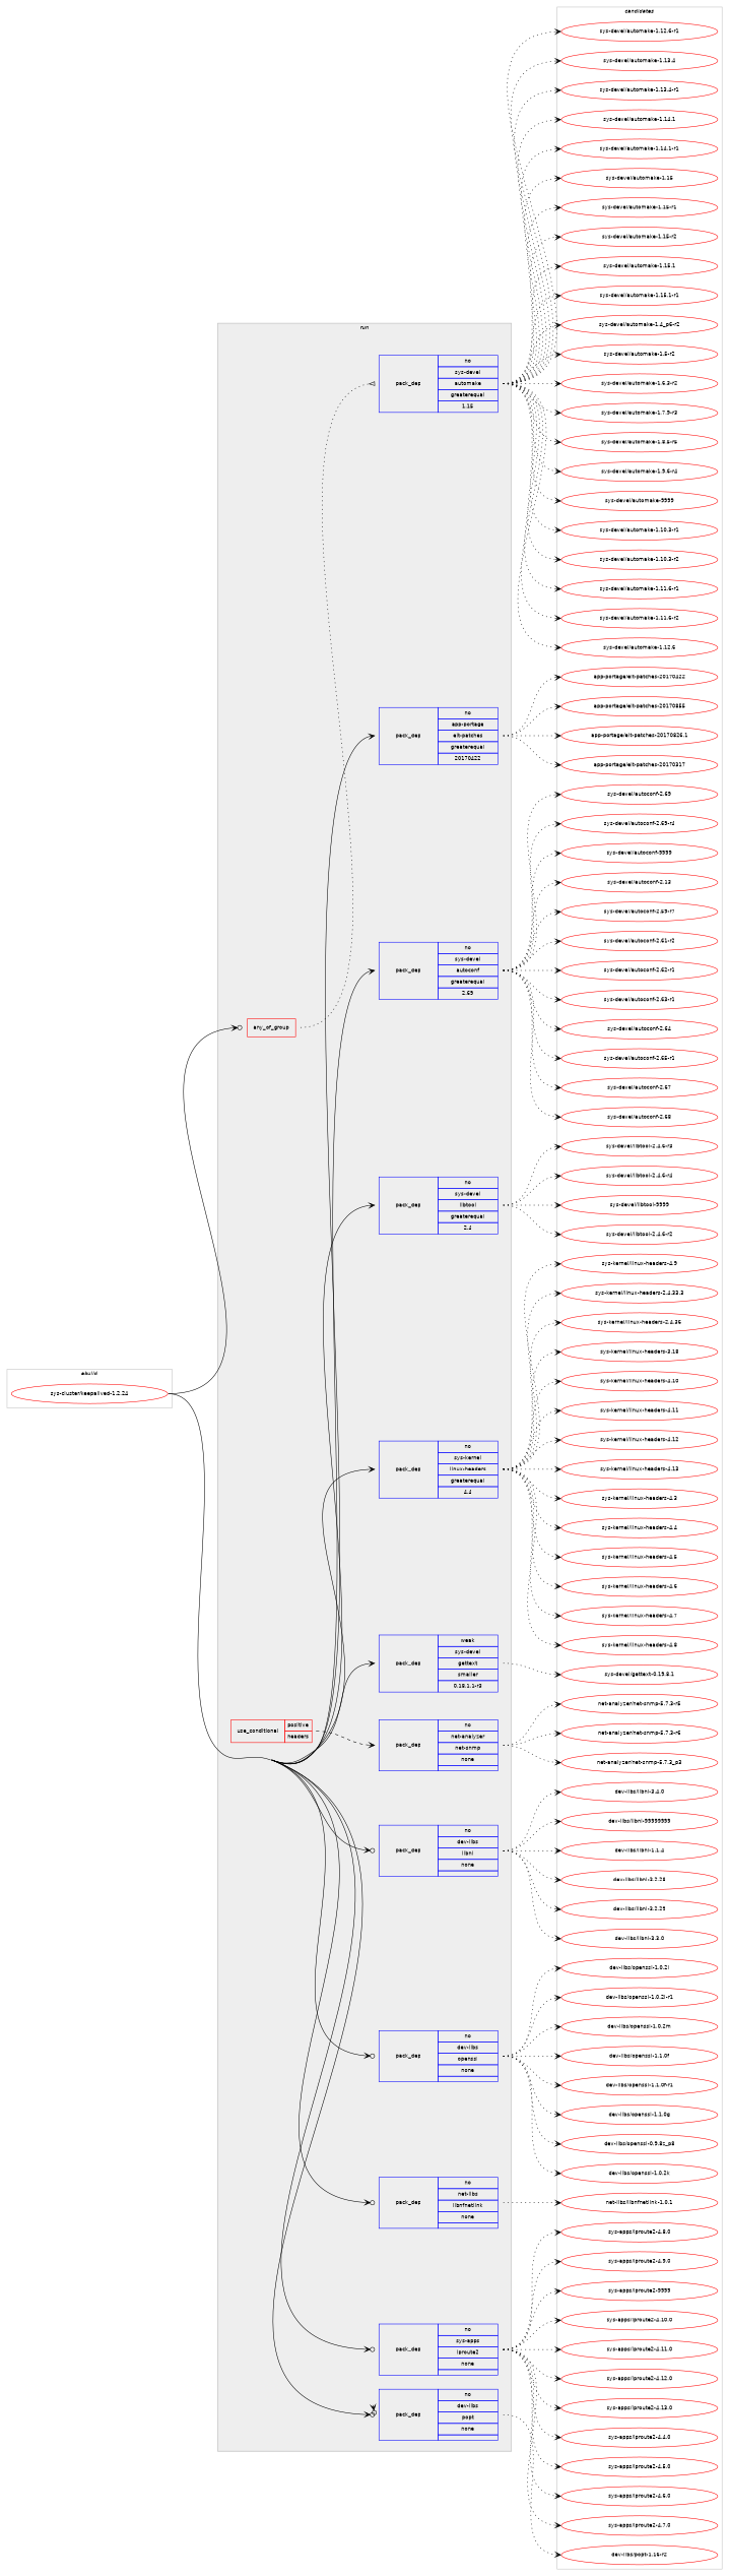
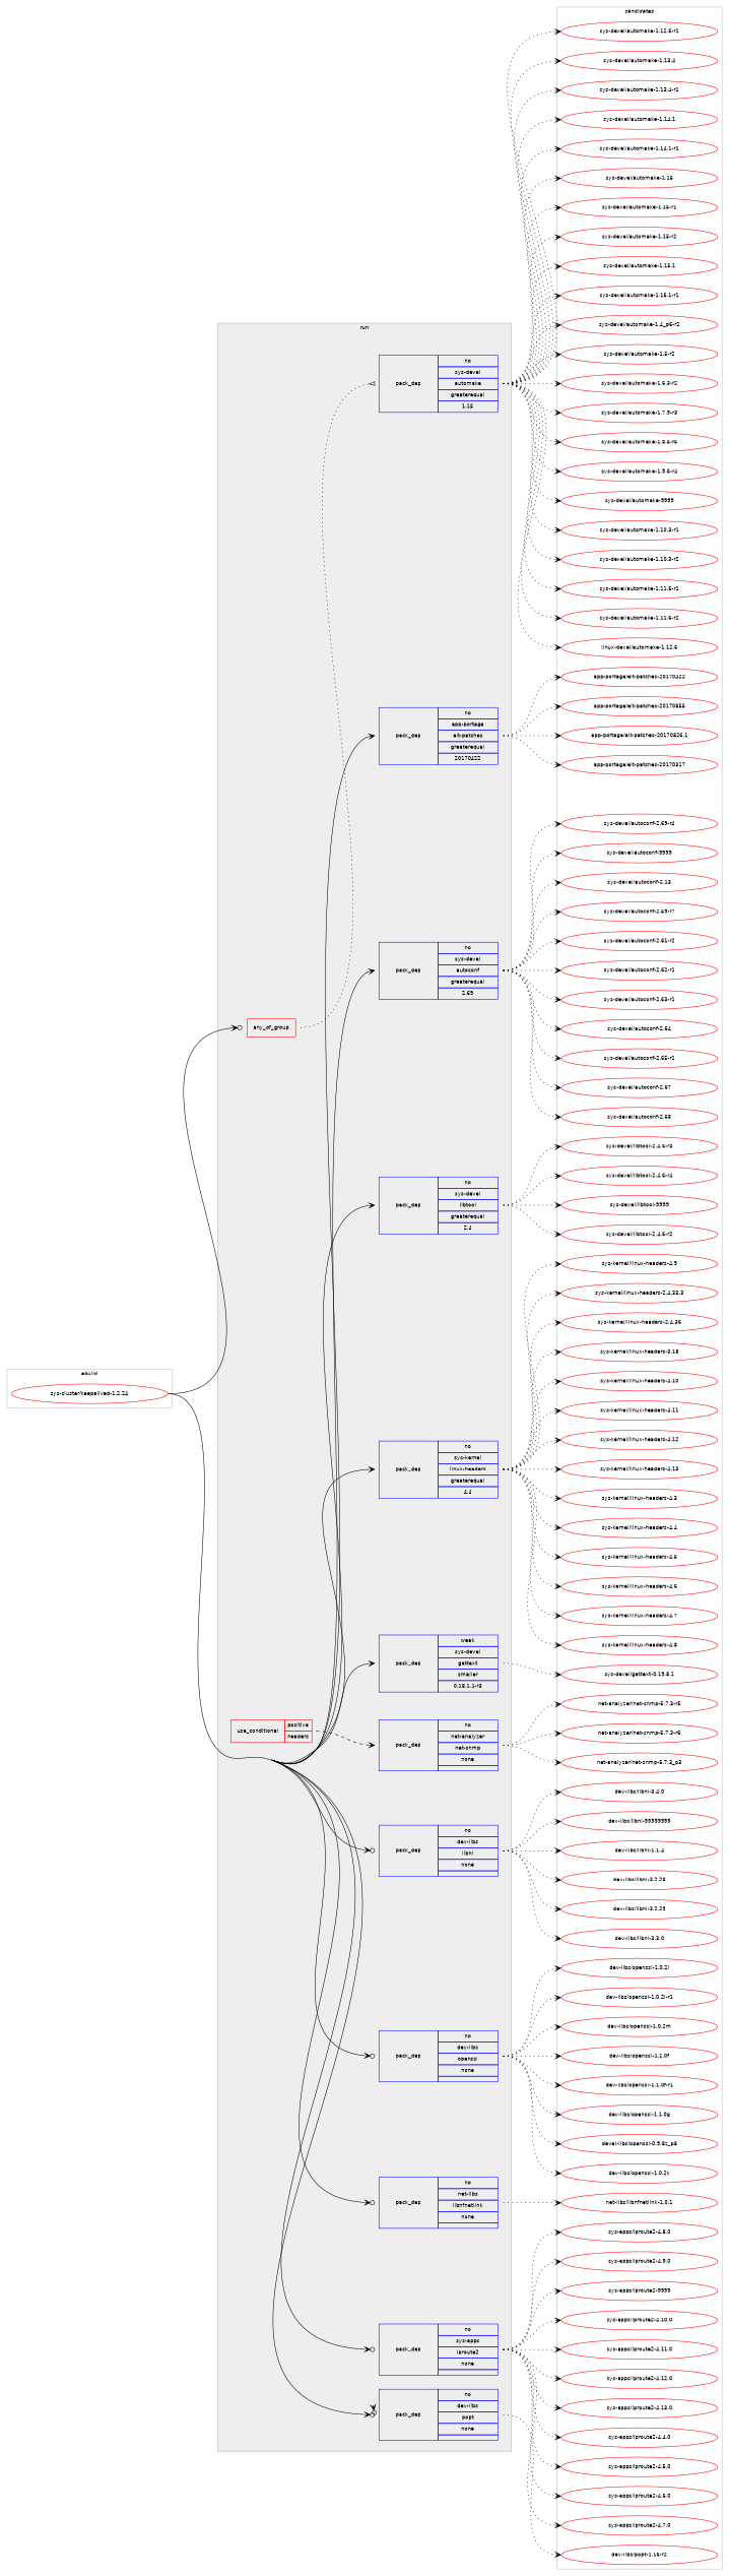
  digraph {
    compound=true
    concentrate=true
    fontname=Helvetica
    fontsize=10
    newrank=true
    rankdir=LR
    ranksep=1.5
    node [color=red fontname=Helvetica fontsize=10]
    edge [arrowhead=vee headport=w style=dotted tailport=e weight=100]
    n1 [label="sys-cluster/keepalived-1.2.24" width=4]
    n2 [color=blue label=<<TABLE BORDER="0" CELLBORDER="1" CELLSPACING="0" CELLPADDING="4" WIDTH="220"><TR><TD ROWSPAN="6" CELLPADDING="30">pack_dep</TD></TR><TR><TD WIDTH="110">no</TD></TR><TR><TD>sys-devel</TD></TR><TR><TD>automake</TD></TR><TR><TD>greaterequal</TD></TR><TR><TD>1.15</TD></TR></TABLE>> shape=none]
    n3 [label=<<TABLE BORDER="0" CELLBORDER="1" CELLSPACING="0" CELLPADDING="4"><TR><TD CELLPADDING="10">any_of_group</TD></TR></TABLE>> shape=none]
    n4 [color=blue label=<<TABLE BORDER="0" CELLBORDER="1" CELLSPACING="0" CELLPADDING="4" WIDTH="220"><TR><TD ROWSPAN="6" CELLPADDING="30">pack_dep</TD></TR><TR><TD WIDTH="110">no</TD></TR><TR><TD>app-portage</TD></TR><TR><TD>elt-patches</TD></TR><TR><TD>greaterequal</TD></TR><TR><TD>20170422</TD></TR></TABLE>> shape=none]
    n5 [color=blue label=<<TABLE BORDER="0" CELLBORDER="1" CELLSPACING="0" CELLPADDING="4" WIDTH="220"><TR><TD ROWSPAN="6" CELLPADDING="30">pack_dep</TD></TR><TR><TD WIDTH="110">no</TD></TR><TR><TD>sys-devel</TD></TR><TR><TD>autoconf</TD></TR><TR><TD>greaterequal</TD></TR><TR><TD>2.69</TD></TR></TABLE>> shape=none]
    n6 [color=blue label=<<TABLE BORDER="0" CELLBORDER="1" CELLSPACING="0" CELLPADDING="4" WIDTH="220"><TR><TD ROWSPAN="6" CELLPADDING="30">pack_dep</TD></TR><TR><TD WIDTH="110">no</TD></TR><TR><TD>sys-devel</TD></TR><TR><TD>libtool</TD></TR><TR><TD>greaterequal</TD></TR><TR><TD>2.4</TD></TR></TABLE>> shape=none]
    n7 [color=blue label=<<TABLE BORDER="0" CELLBORDER="1" CELLSPACING="0" CELLPADDING="4" WIDTH="220"><TR><TD ROWSPAN="6" CELLPADDING="30">pack_dep</TD></TR><TR><TD WIDTH="110">no</TD></TR><TR><TD>sys-kernel</TD></TR><TR><TD>linux-headers</TD></TR><TR><TD>greaterequal</TD></TR><TR><TD>4.4</TD></TR></TABLE>> shape=none]
    n8 [color=blue label=<<TABLE BORDER="0" CELLBORDER="1" CELLSPACING="0" CELLPADDING="4" WIDTH="220"><TR><TD ROWSPAN="6" CELLPADDING="30">pack_dep</TD></TR><TR><TD WIDTH="110">weak</TD></TR><TR><TD>sys-devel</TD></TR><TR><TD>gettext</TD></TR><TR><TD>smaller</TD></TR><TR><TD>0.18.1.1-r3</TD></TR></TABLE>> shape=none]
    n9 [color=blue label=<<TABLE BORDER="0" CELLBORDER="1" CELLSPACING="0" CELLPADDING="4" WIDTH="220"><TR><TD ROWSPAN="6" CELLPADDING="30">pack_dep</TD></TR><TR><TD WIDTH="110">no</TD></TR><TR><TD>dev-libs</TD></TR><TR><TD>popt</TD></TR><TR><TD>none</TD></TR><TR><TD></TD></TR></TABLE>> shape=none]
    n10 [color=blue label=<<TABLE BORDER="0" CELLBORDER="1" CELLSPACING="0" CELLPADDING="4" WIDTH="220"><TR><TD ROWSPAN="6" CELLPADDING="30">pack_dep</TD></TR><TR><TD WIDTH="110">no</TD></TR><TR><TD>net-analyzer</TD></TR><TR><TD>net-snmp</TD></TR><TR><TD>none</TD></TR><TR><TD></TD></TR></TABLE>> shape=none]
    n11 [label=<<TABLE BORDER="0" CELLBORDER="1" CELLSPACING="0" CELLPADDING="4"><TR><TD ROWSPAN="3" CELLPADDING="10">use_conditional</TD></TR><TR><TD>positive</TD></TR><TR><TD>headers</TD></TR></TABLE>> shape=none]
    n12 [color=blue label=<<TABLE BORDER="0" CELLBORDER="1" CELLSPACING="0" CELLPADDING="4" WIDTH="220"><TR><TD ROWSPAN="6" CELLPADDING="30">pack_dep</TD></TR><TR><TD WIDTH="110">no</TD></TR><TR><TD>dev-libs</TD></TR><TR><TD>libnl</TD></TR><TR><TD>none</TD></TR><TR><TD></TD></TR></TABLE>> shape=none]
    n13 [color=blue label=<<TABLE BORDER="0" CELLBORDER="1" CELLSPACING="0" CELLPADDING="4" WIDTH="220"><TR><TD ROWSPAN="6" CELLPADDING="30">pack_dep</TD></TR><TR><TD WIDTH="110">no</TD></TR><TR><TD>dev-libs</TD></TR><TR><TD>openssl</TD></TR><TR><TD>none</TD></TR><TR><TD></TD></TR></TABLE>> shape=none]
    n14 [color=blue label=<<TABLE BORDER="0" CELLBORDER="1" CELLSPACING="0" CELLPADDING="4" WIDTH="220"><TR><TD ROWSPAN="6" CELLPADDING="30">pack_dep</TD></TR><TR><TD WIDTH="110">no</TD></TR><TR><TD>net-libs</TD></TR><TR><TD>libnfnetlink</TD></TR><TR><TD>none</TD></TR><TR><TD></TD></TR></TABLE>> shape=none]
    n15 [color=blue label=<<TABLE BORDER="0" CELLBORDER="1" CELLSPACING="0" CELLPADDING="4" WIDTH="220"><TR><TD ROWSPAN="6" CELLPADDING="30">pack_dep</TD></TR><TR><TD WIDTH="110">no</TD></TR><TR><TD>sys-apps</TD></TR><TR><TD>iproute2</TD></TR><TR><TD>none</TD></TR><TR><TD></TD></TR></TABLE>> shape=none]
    n16 [label="sys-devel/automake-1.10.3-r1" width=4]
    n17 [label="sys-devel/automake-1.10.3-r2" width=4]
    n18 [label="sys-devel/automake-1.11.6-r1" width=4]
    n19 [label="sys-devel/automake-1.11.6-r2" width=4]
-   n20 [label="sys-devel/automake-1.12.6" width=4]
+   n20 [label="linux-devel/automake-1.12.6" width=4]
    n21 [label="sys-devel/automake-1.12.6-r1" width=4]
    n22 [label="sys-devel/automake-1.13.4" width=4]
    n23 [label="sys-devel/automake-1.13.4-r1" width=4]
    n24 [label="sys-devel/automake-1.14.1" width=4]
    n25 [label="sys-devel/automake-1.14.1-r1" width=4]
    n26 [label="sys-devel/automake-1.15" width=4]
    n27 [label="sys-devel/automake-1.15-r1" width=4]
    n28 [label="sys-devel/automake-1.15-r2" width=4]
    n29 [label="sys-devel/automake-1.15.1" width=4]
    n30 [label="sys-devel/automake-1.15.1-r1" width=4]
    n31 [label="sys-devel/automake-1.4_p6-r2" width=4]
    n32 [label="sys-devel/automake-1.5-r2" width=4]
    n33 [label="sys-devel/automake-1.6.3-r2" width=4]
    n34 [label="sys-devel/automake-1.7.9-r3" width=4]
    n35 [label="sys-devel/automake-1.8.5-r5" width=4]
    n36 [label="sys-devel/automake-1.9.6-r4" width=4]
    n37 [label="sys-devel/automake-9999" width=4]
    n38 [label="app-portage/elt-patches-20170317" width=4]
    n39 [label="app-portage/elt-patches-20170422" width=4]
    n40 [label="app-portage/elt-patches-20170855" width=4]
    n41 [label="app-portage/elt-patches-20170826.1" width=4]
    n42 [label="sys-devel/autoconf-2.13" width=4]
    n43 [label="sys-devel/autoconf-2.59-r7" width=4]
    n44 [label="sys-devel/autoconf-2.61-r2" width=4]
    n45 [label="sys-devel/autoconf-2.62-r1" width=4]
    n46 [label="sys-devel/autoconf-2.63-r1" width=4]
    n47 [label="sys-devel/autoconf-2.64" width=4]
    n48 [label="sys-devel/autoconf-2.65-r1" width=4]
    n49 [label="sys-devel/autoconf-2.67" width=4]
    n50 [label="sys-devel/autoconf-2.68" width=4]
-   n51 [label="sys-devel/autoconf-2.69" width=4]
    n52 [label="sys-devel/autoconf-2.69-r4" width=4]
    n53 [label="sys-devel/autoconf-9999" width=4]
    n54 [label="sys-devel/libtool-2.4.6-r2" width=4]
    n55 [label="sys-devel/libtool-2.4.6-r3" width=4]
    n56 [label="sys-devel/libtool-2.4.6-r4" width=4]
    n57 [label="sys-devel/libtool-9999" width=4]
    n58 [label="sys-kernel/linux-headers-2.4.33.3" width=4]
    n59 [label="sys-kernel/linux-headers-2.4.36" width=4]
    n60 [label="sys-kernel/linux-headers-3.18" width=4]
    n61 [label="sys-kernel/linux-headers-4.10" width=4]
    n62 [label="sys-kernel/linux-headers-4.11" width=4]
    n63 [label="sys-kernel/linux-headers-4.12" width=4]
    n64 [label="sys-kernel/linux-headers-4.13" width=4]
    n65 [label="sys-kernel/linux-headers-4.3" width=4]
    n66 [label="sys-kernel/linux-headers-4.4" width=4]
    n67 [label="sys-kernel/linux-headers-4.5" width=4]
    n68 [label="sys-kernel/linux-headers-4.6" width=4]
    n69 [label="sys-kernel/linux-headers-4.7" width=4]
    n70 [label="sys-kernel/linux-headers-4.8" width=4]
    n71 [label="sys-kernel/linux-headers-4.9" width=4]
    n72 [label="sys-devel/gettext-0.19.8.1" width=4]
    n73 [label="net-analyzer/net-snmp-5.7.3-r5" width=4]
    n74 [label="net-analyzer/net-snmp-5.7.3-r6" width=4]
    n75 [label="net-analyzer/net-snmp-5.7.3_p3" width=4]
    n76 [label="dev-libs/libnl-1.1.4" width=4]
    n77 [label="dev-libs/libnl-3.2.28" width=4]
    n78 [label="dev-libs/libnl-3.2.29" width=4]
    n79 [label="dev-libs/libnl-3.3.0" width=4]
    n80 [label="dev-libs/libnl-3.4.0" width=4]
    n81 [label="dev-libs/libnl-99999999" width=4]
-   n82 [label="dev-libs/openssl-0.9.8z_p8" width=4]
+   n82 [label="devel-libs/openssl-0.9.8z_p8" width=4]
    n83 [label="dev-libs/openssl-1.0.2k" width=4]
    n84 [label="dev-libs/openssl-1.0.2l" width=4]
    n85 [label="dev-libs/openssl-1.0.2l-r1" width=4]
    n86 [label="dev-libs/openssl-1.0.2m" width=4]
    n87 [label="dev-libs/openssl-1.1.0f" width=4]
    n88 [label="dev-libs/openssl-1.1.0f-r1" width=4]
    n89 [label="dev-libs/openssl-1.1.0g" width=4]
    n90 [label="net-libs/libnfnetlink-1.0.1" width=4]
    n91 [label="dev-libs/popt-1.16-r2" width=4]
    n92 [label="sys-apps/iproute2-4.10.0" width=4]
    n93 [label="sys-apps/iproute2-4.11.0" width=4]
    n94 [label="sys-apps/iproute2-4.12.0" width=4]
    n95 [label="sys-apps/iproute2-4.13.0" width=4]
    n96 [label="sys-apps/iproute2-4.4.0" width=4]
    n97 [label="sys-apps/iproute2-4.5.0" width=4]
    n98 [label="sys-apps/iproute2-4.6.0" width=4]
    n99 [label="sys-apps/iproute2-4.7.0" width=4]
    n100 [label="sys-apps/iproute2-4.8.0" width=4]
    n101 [label="sys-apps/iproute2-4.9.0" width=4]
    n102 [label="sys-apps/iproute2-9999" width=4]
    subgraph cluster_1 {
      color=gray
      label=<<i>ebuild</i>>
      rank=same
      n1
    }
    subgraph cluster_2 {
      color=gray
      label=<<i>dependencies</i>>
      subgraph cluster_3 {
        color=gray
        fillcolor="#eeeeee"
        label=<<i>compile</i>>
        style=filled
        subgraph sub_4 {
          color=gray
          fillcolor="#eeeeee"
          label=<<i>compile</i>>
          style=filled
          n3
          subgraph sub_5 {
            color=gray
            fillcolor="#eeeeee"
            label=<<i>compile</i>>
            style=filled
            n2
          }
        }
        subgraph sub_6 {
          color=gray
          fillcolor="#eeeeee"
          label=<<i>compile</i>>
          style=filled
          n4
        }
        subgraph sub_7 {
          color=gray
          fillcolor="#eeeeee"
          label=<<i>compile</i>>
          style=filled
          n5
        }
        subgraph sub_8 {
          color=gray
          fillcolor="#eeeeee"
          label=<<i>compile</i>>
          style=filled
          n6
        }
        subgraph sub_9 {
          color=gray
          fillcolor="#eeeeee"
          label=<<i>compile</i>>
          style=filled
          n7
        }
        subgraph sub_10 {
          color=gray
          fillcolor="#eeeeee"
          label=<<i>compile</i>>
          style=filled
          n8
        }
      }
      subgraph cluster_11 {
        color=gray
        fillcolor="#eeeeee"
        label=<<i>compile and run</i>>
        style=filled
        subgraph sub_12 {
          color=gray
          fillcolor="#eeeeee"
          label=<<i>compile and run</i>>
          style=filled
          n9
        }
        subgraph sub_13 {
          color=gray
          fillcolor="#eeeeee"
          label=<<i>compile and run</i>>
          style=filled
          n11
          subgraph sub_14 {
            color=gray
            fillcolor="#eeeeee"
            label=<<i>compile and run</i>>
            style=filled
            n10
          }
        }
        subgraph sub_15 {
          color=gray
          fillcolor="#eeeeee"
          label=<<i>compile and run</i>>
          style=filled
          n12
        }
        subgraph sub_16 {
          color=gray
          fillcolor="#eeeeee"
          label=<<i>compile and run</i>>
          style=filled
          n13
        }
        subgraph sub_17 {
          color=gray
          fillcolor="#eeeeee"
          label=<<i>compile and run</i>>
          style=filled
          n14
        }
        subgraph sub_18 {
          color=gray
          fillcolor="#eeeeee"
          label=<<i>compile and run</i>>
          style=filled
          n15
        }
      }
      subgraph cluster_19 {
        color=gray
        fillcolor="#eeeeee"
        label=<<i>run</i>>
        style=filled
      }
    }
    subgraph cluster_20 {
      color=gray
      label=<<i>candidates</i>>
      rank=same
      subgraph sub_21 {
        color=black
        label=<<i>candidates</i>>
        nodesep=1
        rank=same
        n16
        n17
        n18
        n19
        n20
        n21
        n22
        n23
        n24
        n25
        n26
        n27
        n28
        n29
        n30
        n31
        n32
        n33
        n34
        n35
        n36
        n37
      }
      subgraph sub_22 {
        color=black
        label=<<i>candidates</i>>
        nodesep=1
        rank=same
        n38
        n39
        n40
        n41
      }
      subgraph sub_23 {
        color=black
        label=<<i>candidates</i>>
        nodesep=1
        rank=same
        n42
        n43
        n44
        n45
        n46
        n47
        n48
        n49
        n50
-       n51
        n52
        n53
      }
      subgraph sub_24 {
        color=black
        label=<<i>candidates</i>>
        nodesep=1
        rank=same
        n54
        n55
        n56
        n57
      }
      subgraph sub_25 {
        color=black
        label=<<i>candidates</i>>
        nodesep=1
        rank=same
        n58
        n59
        n60
        n61
        n62
        n63
        n64
        n65
        n66
        n67
        n68
        n69
        n70
        n71
      }
      subgraph sub_26 {
        color=black
        label=<<i>candidates</i>>
        nodesep=1
        rank=same
        n72
      }
      subgraph sub_27 {
        color=black
        label=<<i>candidates</i>>
        nodesep=1
        rank=same
        n73
        n74
        n75
      }
      subgraph sub_28 {
        color=black
        label=<<i>candidates</i>>
        nodesep=1
        rank=same
        n76
        n77
        n78
        n79
        n80
        n81
      }
      subgraph sub_29 {
        color=black
        label=<<i>candidates</i>>
        nodesep=1
        rank=same
        n82
        n83
        n84
        n85
        n86
        n87
        n88
        n89
      }
      subgraph sub_30 {
        color=black
        label=<<i>candidates</i>>
        nodesep=1
        rank=same
        n90
      }
      subgraph sub_31 {
        color=black
        label=<<i>candidates</i>>
        nodesep=1
        rank=same
        n91
      }
      subgraph sub_32 {
        color=black
        label=<<i>candidates</i>>
        nodesep=1
        rank=same
        n92
        n93
        n94
        n95
        n96
        n97
        n98
        n99
        n100
        n101
        n102
      }
    }
    n1 -> n3 [arrowhead=odotvee style=solid weight=20]
    n1 -> n4 [style=solid weight=20]
    n1 -> n5 [style=solid weight=20]
    n1 -> n6 [style=solid weight=20]
    n1 -> n7 [style=solid weight=20]
    n1 -> n8 [style=solid weight=20]
    n1 -> n9 [arrowhead=odotvee style=solid weight=20]
    n1 -> n12 [arrowhead=odotvee style=solid weight=20]
    n1 -> n13 [arrowhead=odotvee style=solid weight=20]
    n1 -> n14 [arrowhead=odotvee style=solid weight=20]
    n1 -> n15 [arrowhead=odotvee style=solid weight=20]
    n2 -> n16
    n2 -> n17
    n2 -> n18
    n2 -> n19
    n2 -> n20
    n2 -> n21
    n2 -> n22
    n2 -> n23
    n2 -> n24
    n2 -> n25
    n2 -> n26
    n2 -> n27
    n2 -> n28
    n2 -> n29
    n2 -> n30
    n2 -> n31
    n2 -> n32
    n2 -> n33
    n2 -> n34
    n2 -> n35
    n2 -> n36
    n2 -> n37
    n3 -> n2 [arrowhead=oinv weight=20]
    n4 -> n38
    n4 -> n39
    n4 -> n40
    n4 -> n41
    n5 -> n42
    n5 -> n43
    n5 -> n44
    n5 -> n45
    n5 -> n46
    n5 -> n47
    n5 -> n48
    n5 -> n49
    n5 -> n50
-   n5 -> n51
    n5 -> n52
    n5 -> n53
    n6 -> n54
    n6 -> n55
    n6 -> n56
    n6 -> n57
    n7 -> n58
    n7 -> n59
    n7 -> n60
    n7 -> n61
    n7 -> n62
    n7 -> n63
    n7 -> n64
    n7 -> n65
    n7 -> n66
    n7 -> n67
    n7 -> n68
    n7 -> n69
    n7 -> n70
    n7 -> n71
    n8 -> n72
    n9 -> n91
    n10 -> n73
    n10 -> n74
    n10 -> n75
    n11 -> n10 [style=dashed weight=20]
    n12 -> n76
    n12 -> n77
    n12 -> n78
    n12 -> n79
    n12 -> n80
    n12 -> n81
    n13 -> n82
    n13 -> n83
    n13 -> n84
    n13 -> n85
    n13 -> n86
    n13 -> n87
    n13 -> n88
    n13 -> n89
    n14 -> n90
    n15 -> n92
    n15 -> n93
    n15 -> n94
    n15 -> n95
    n15 -> n96
    n15 -> n97
    n15 -> n98
    n15 -> n99
    n15 -> n100
    n15 -> n101
    n15 -> n102
  }
